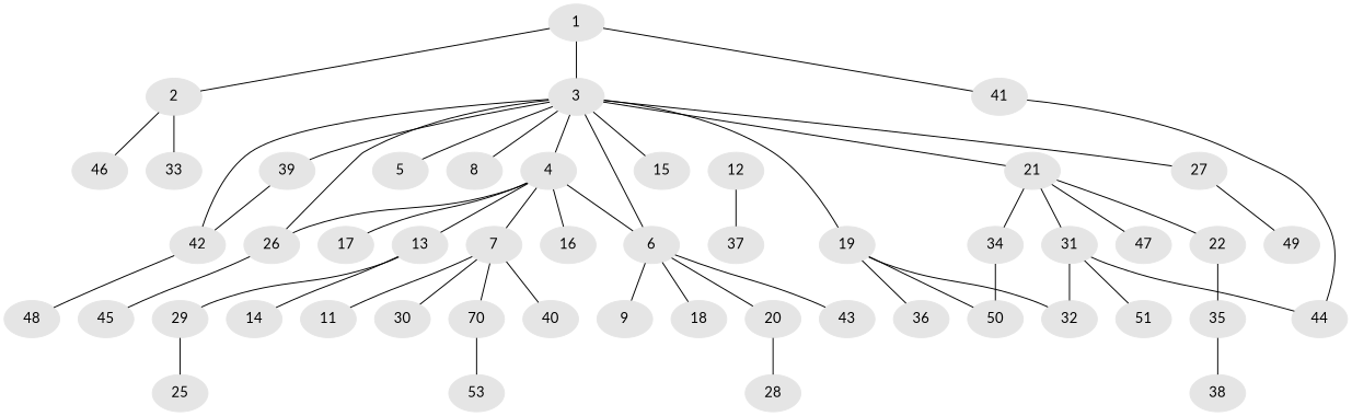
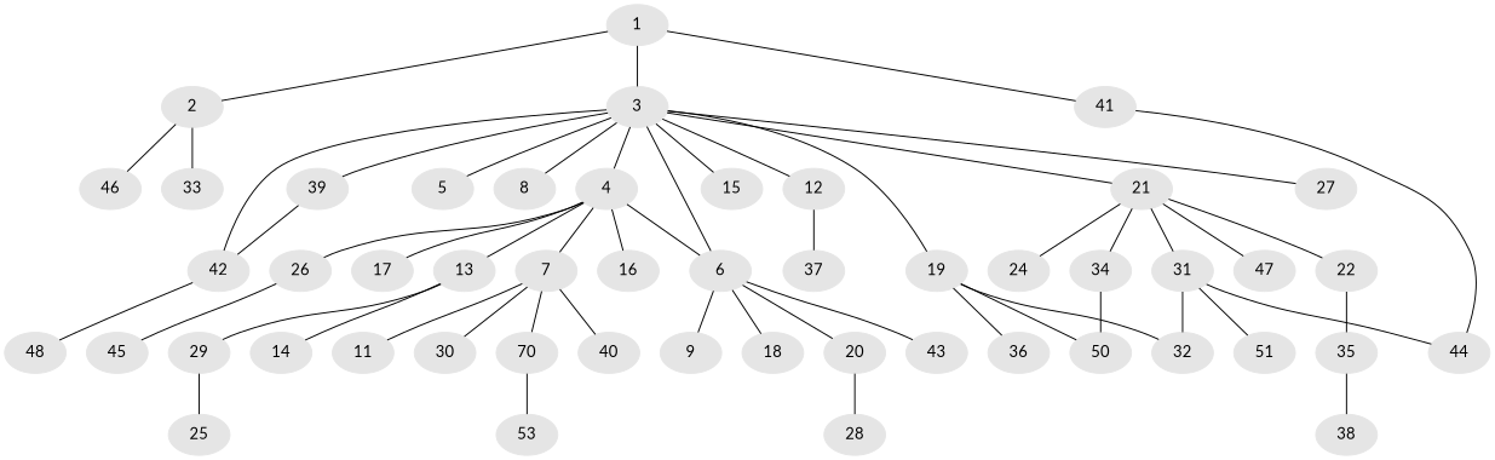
  graph {
    fontname=Lato
    node [color=gray90 fontname=Lato style=filled]
    edge [fontname=Lato]
    1
    2
    3
    41
    33
    46
    4
    5
    6
    8
    12
    15
    19
    21
    27
    39
    42
    44
    7
    13
    16
    17
    26
    9
    18
    20
    43
    37
    32
    36
    50
    22
+   24
    31
    34
    47
-   49
    48
    n39 [label=70]
    11
    30
    40
    14
    29
    45
    28
    n47 [label=53]
    25
    35
    51
    38
    1 -- 2
    1 -- 3
    1 -- 41
    2 -- 33
    2 -- 46
    3 -- 4
    3 -- 5
    3 -- 6
    3 -- 8
-   3 -- 26
+   3 -- 12
    3 -- 15
    3 -- 19
    3 -- 21
    3 -- 27
    3 -- 39
    3 -- 42
    41 -- 44
    4 -- 6
    4 -- 7
    4 -- 13
    4 -- 16
    4 -- 17
    4 -- 26
    6 -- 9
    6 -- 18
    6 -- 20
    6 -- 43
    12 -- 37
    19 -- 32
    19 -- 36
    19 -- 50
    21 -- 22
+   21 -- 24
    21 -- 31
    21 -- 34
    21 -- 47
-   27 -- 49
    39 -- 42
    42 -- 48
    7 -- n39
    7 -- 11
    7 -- 30
    7 -- 40
    13 -- 14
    13 -- 29
    26 -- 45
    20 -- 28
    22 -- 35
    31 -- 44
    31 -- 32
    31 -- 51
    34 -- 50
    n39 -- n47
    29 -- 25
    35 -- 38
  }
